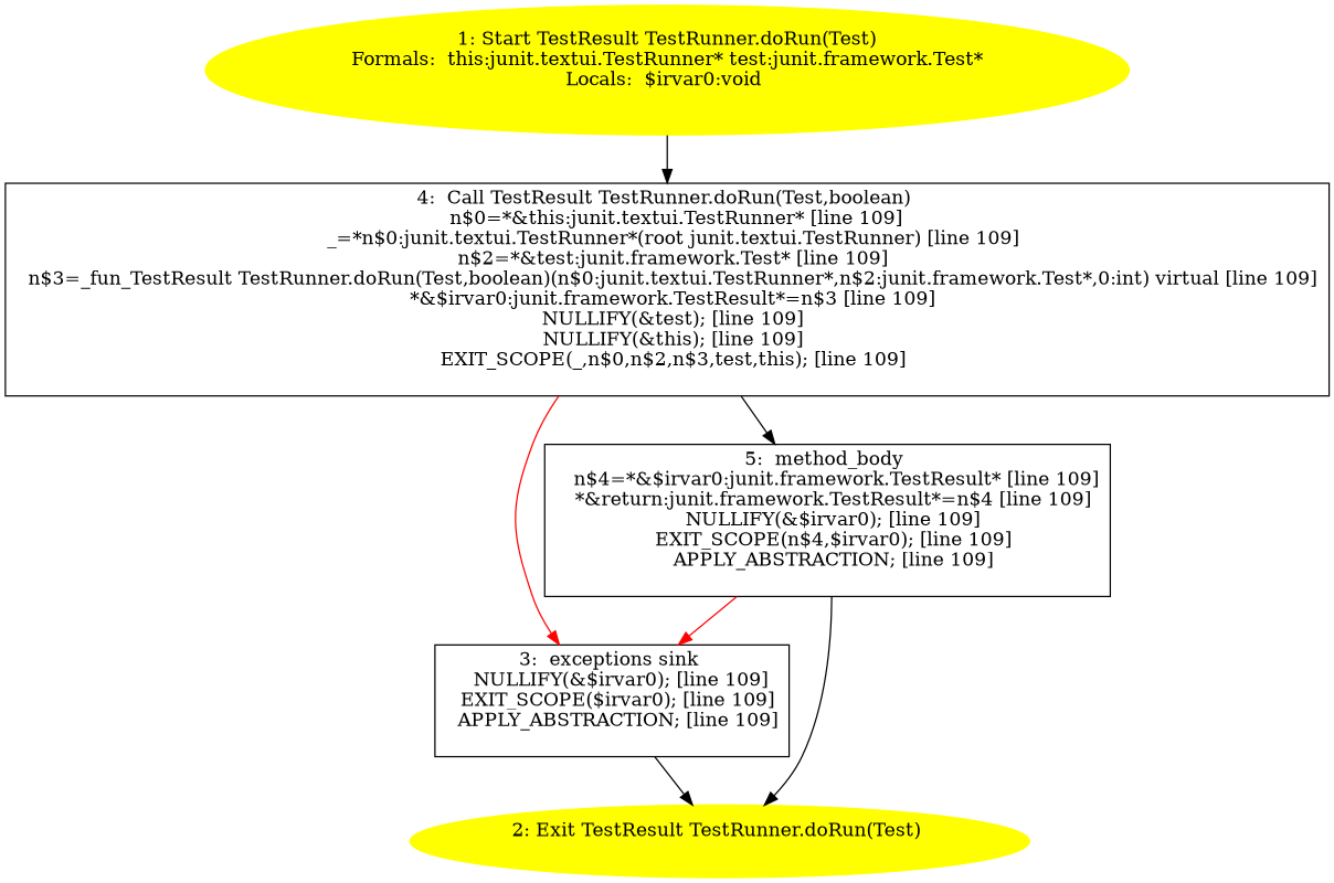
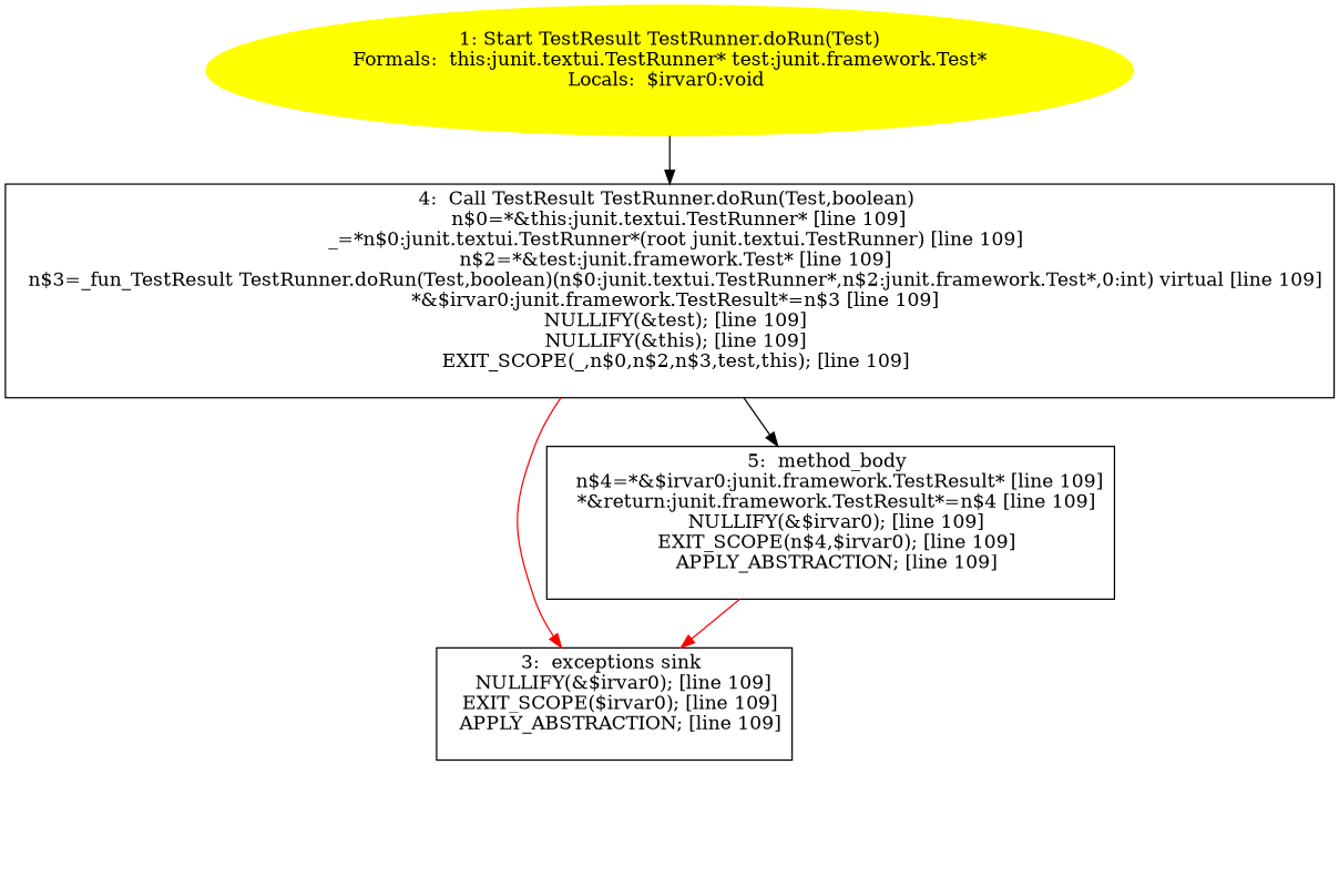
  digraph {
    node [shape=box]
    n1 [color=yellow label="1: Start TestResult TestRunner.doRun(Test)\nFormals:  this:junit.textui.TestRunner* test:junit.framework.Test*\nLocals:  $irvar0:void \n  " style=filled shape=""]
    n2 [label="4:  Call TestResult TestRunner.doRun(Test,boolean) \n   n$0=*&this:junit.textui.TestRunner* [line 109]\n  _=*n$0:junit.textui.TestRunner*(root junit.textui.TestRunner) [line 109]\n  n$2=*&test:junit.framework.Test* [line 109]\n  n$3=_fun_TestResult TestRunner.doRun(Test,boolean)(n$0:junit.textui.TestRunner*,n$2:junit.framework.Test*,0:int) virtual [line 109]\n  *&$irvar0:junit.framework.TestResult*=n$3 [line 109]\n  NULLIFY(&test); [line 109]\n  NULLIFY(&this); [line 109]\n  EXIT_SCOPE(_,n$0,n$2,n$3,test,this); [line 109]\n "]
    n3 [label="3:  exceptions sink \n   NULLIFY(&$irvar0); [line 109]\n  EXIT_SCOPE($irvar0); [line 109]\n  APPLY_ABSTRACTION; [line 109]\n "]
    n4 [label="5:  method_body \n   n$4=*&$irvar0:junit.framework.TestResult* [line 109]\n  *&return:junit.framework.TestResult*=n$4 [line 109]\n  NULLIFY(&$irvar0); [line 109]\n  EXIT_SCOPE(n$4,$irvar0); [line 109]\n  APPLY_ABSTRACTION; [line 109]\n "]
-   n5 [color=yellow label="2: Exit TestResult TestRunner.doRun(Test) \n  " style=filled shape=""]
    n1 -> n2
    n2 -> n3 [color=red]
    n2 -> n4
-   n3 -> n5
    n4 -> n3 [color=red]
-   n4 -> n5
  }
